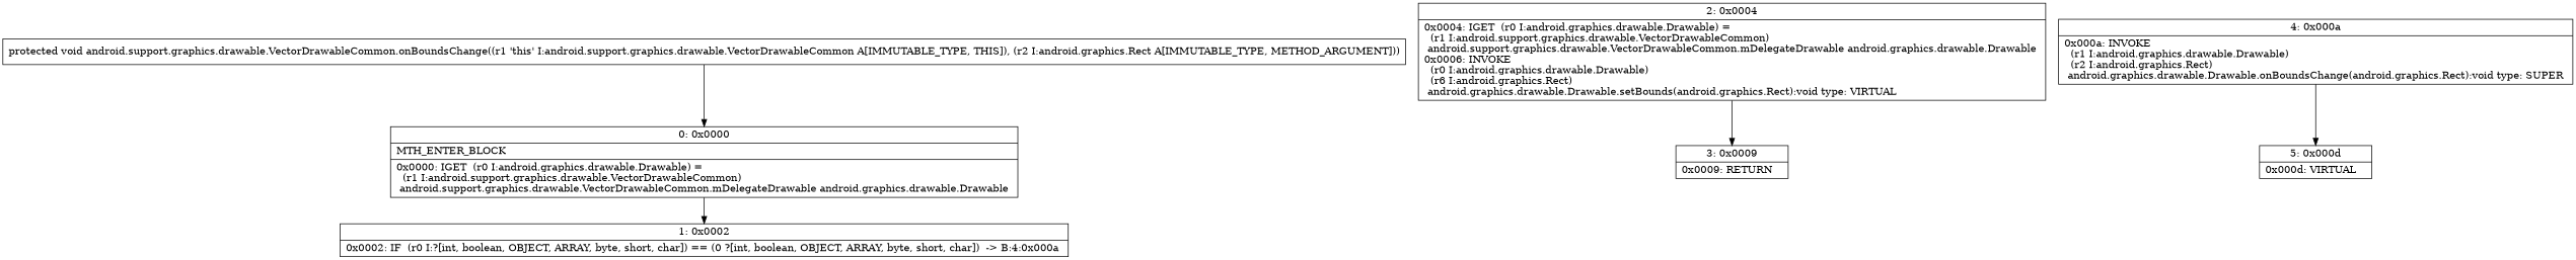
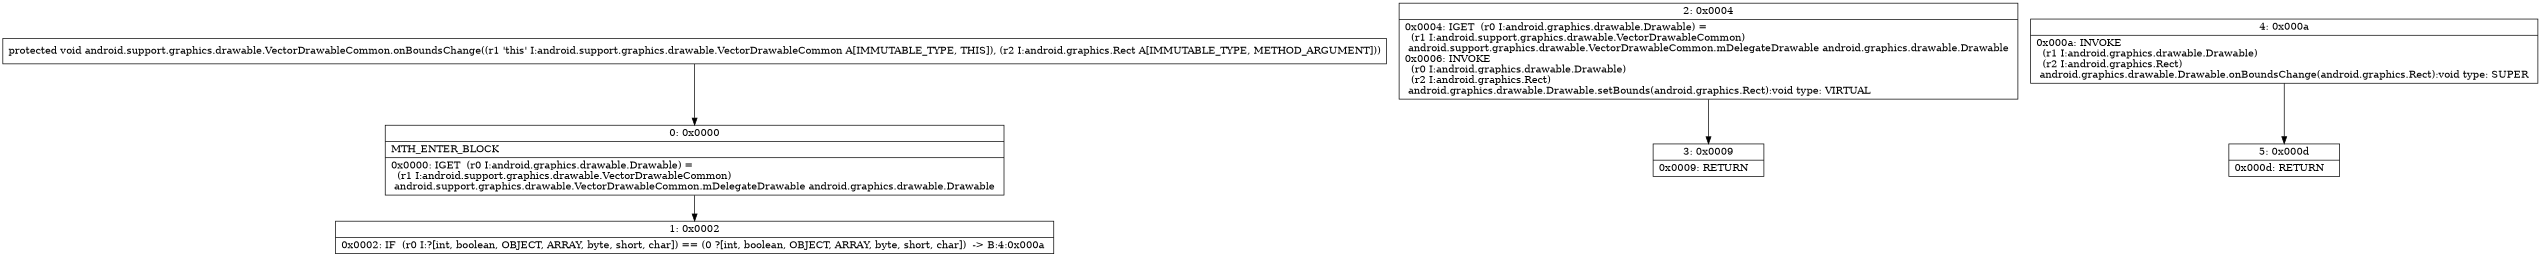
  digraph {
    node [shape=record]
    n1 [label="{0\:\ 0x0000|MTH_ENTER_BLOCK\l|0x0000: IGET  (r0 I:android.graphics.drawable.Drawable) = \l  (r1 I:android.support.graphics.drawable.VectorDrawableCommon)\l android.support.graphics.drawable.VectorDrawableCommon.mDelegateDrawable android.graphics.drawable.Drawable \l}"]
    n2 [label="{1\:\ 0x0002|0x0002: IF  (r0 I:?[int, boolean, OBJECT, ARRAY, byte, short, char]) == (0 ?[int, boolean, OBJECT, ARRAY, byte, short, char])  \-\> B:4:0x000a \l}"]
-   n3 [label="{2\:\ 0x0004|0x0004: IGET  (r0 I:android.graphics.drawable.Drawable) = \l  (r1 I:android.support.graphics.drawable.VectorDrawableCommon)\l android.support.graphics.drawable.VectorDrawableCommon.mDelegateDrawable android.graphics.drawable.Drawable \l0x0006: INVOKE  \l  (r0 I:android.graphics.drawable.Drawable)\l  (r6 I:android.graphics.Rect)\l android.graphics.drawable.Drawable.setBounds(android.graphics.Rect):void type: VIRTUAL \l}"]
+   n3 [label="{2\:\ 0x0004|0x0004: IGET  (r0 I:android.graphics.drawable.Drawable) = \l  (r1 I:android.support.graphics.drawable.VectorDrawableCommon)\l android.support.graphics.drawable.VectorDrawableCommon.mDelegateDrawable android.graphics.drawable.Drawable \l0x0006: INVOKE  \l  (r0 I:android.graphics.drawable.Drawable)\l  (r2 I:android.graphics.Rect)\l android.graphics.drawable.Drawable.setBounds(android.graphics.Rect):void type: VIRTUAL \l}"]
    n4 [label="{3\:\ 0x0009|0x0009: RETURN   \l}"]
    n5 [label="{4\:\ 0x000a|0x000a: INVOKE  \l  (r1 I:android.graphics.drawable.Drawable)\l  (r2 I:android.graphics.Rect)\l android.graphics.drawable.Drawable.onBoundsChange(android.graphics.Rect):void type: SUPER \l}"]
-   n6 [label="{5\:\ 0x000d|0x000d: VIRTUAL   \l}"]
+   n6 [label="{5\:\ 0x000d|0x000d: RETURN   \l}"]
    n7 [label="{protected void android.support.graphics.drawable.VectorDrawableCommon.onBoundsChange((r1 'this' I:android.support.graphics.drawable.VectorDrawableCommon A[IMMUTABLE_TYPE, THIS]), (r2 I:android.graphics.Rect A[IMMUTABLE_TYPE, METHOD_ARGUMENT])) }"]
    n1 -> n2
    n3 -> n4
    n5 -> n6
    n7 -> n1
  }
